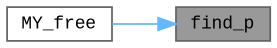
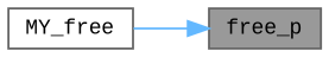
  digraph {
    rankdir=RL
    fontname="Liberation Mono"
    node [fontname="Liberation Mono" fontsize=10 shape=box style=filled]
-   n1 [color=gray40 fillcolor=grey60 fontcolor=black height=0.2 label=find_p width=0.4]
+   n1 [color=gray40 fillcolor=grey60 fontcolor=black height=0.2 label=free_p width=0.4]
    n2 [color=grey40 fillcolor=white height=0.2 label=MY_free width=0.4]
    n1 -> n2 [color=steelblue1 dir=back fontname="Liberation Mono" fontsize=10 labelfontname=Helvetica labelfontsize=10 style=solid]
  }
